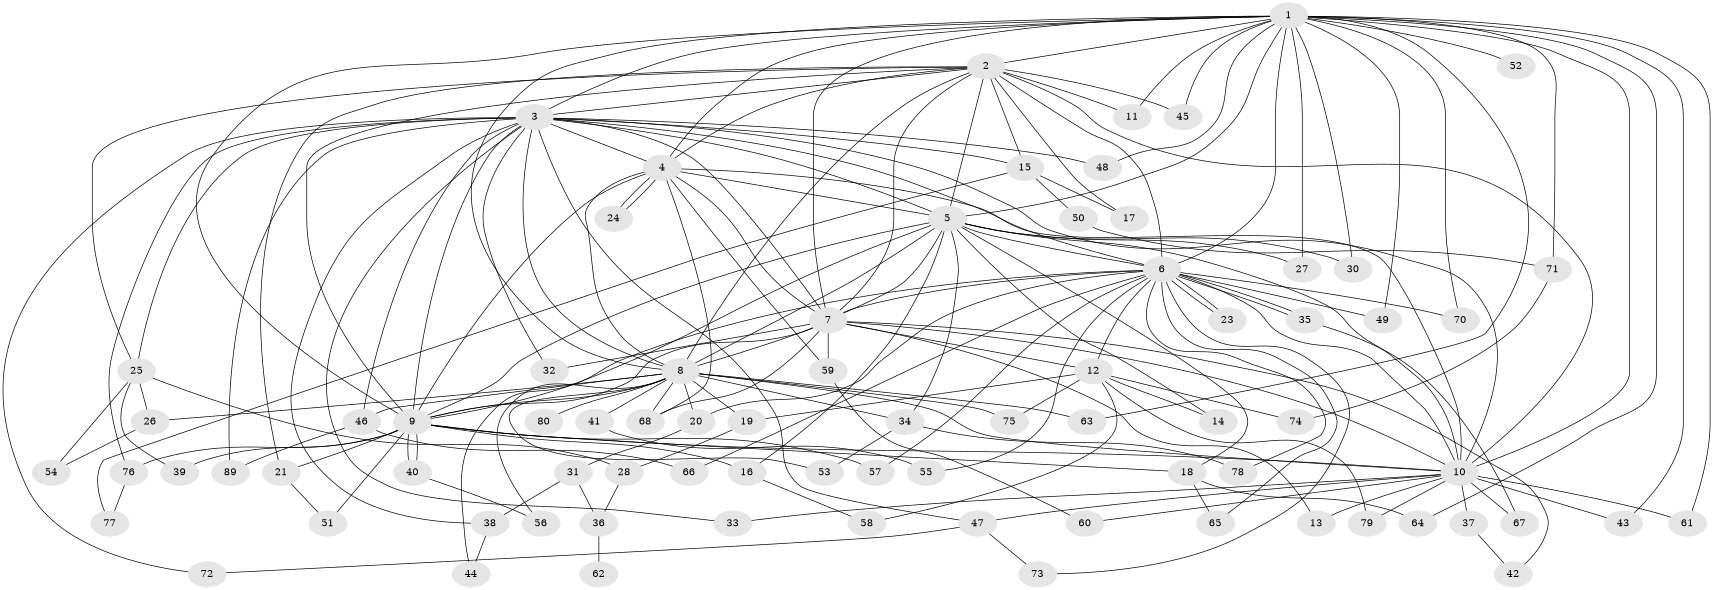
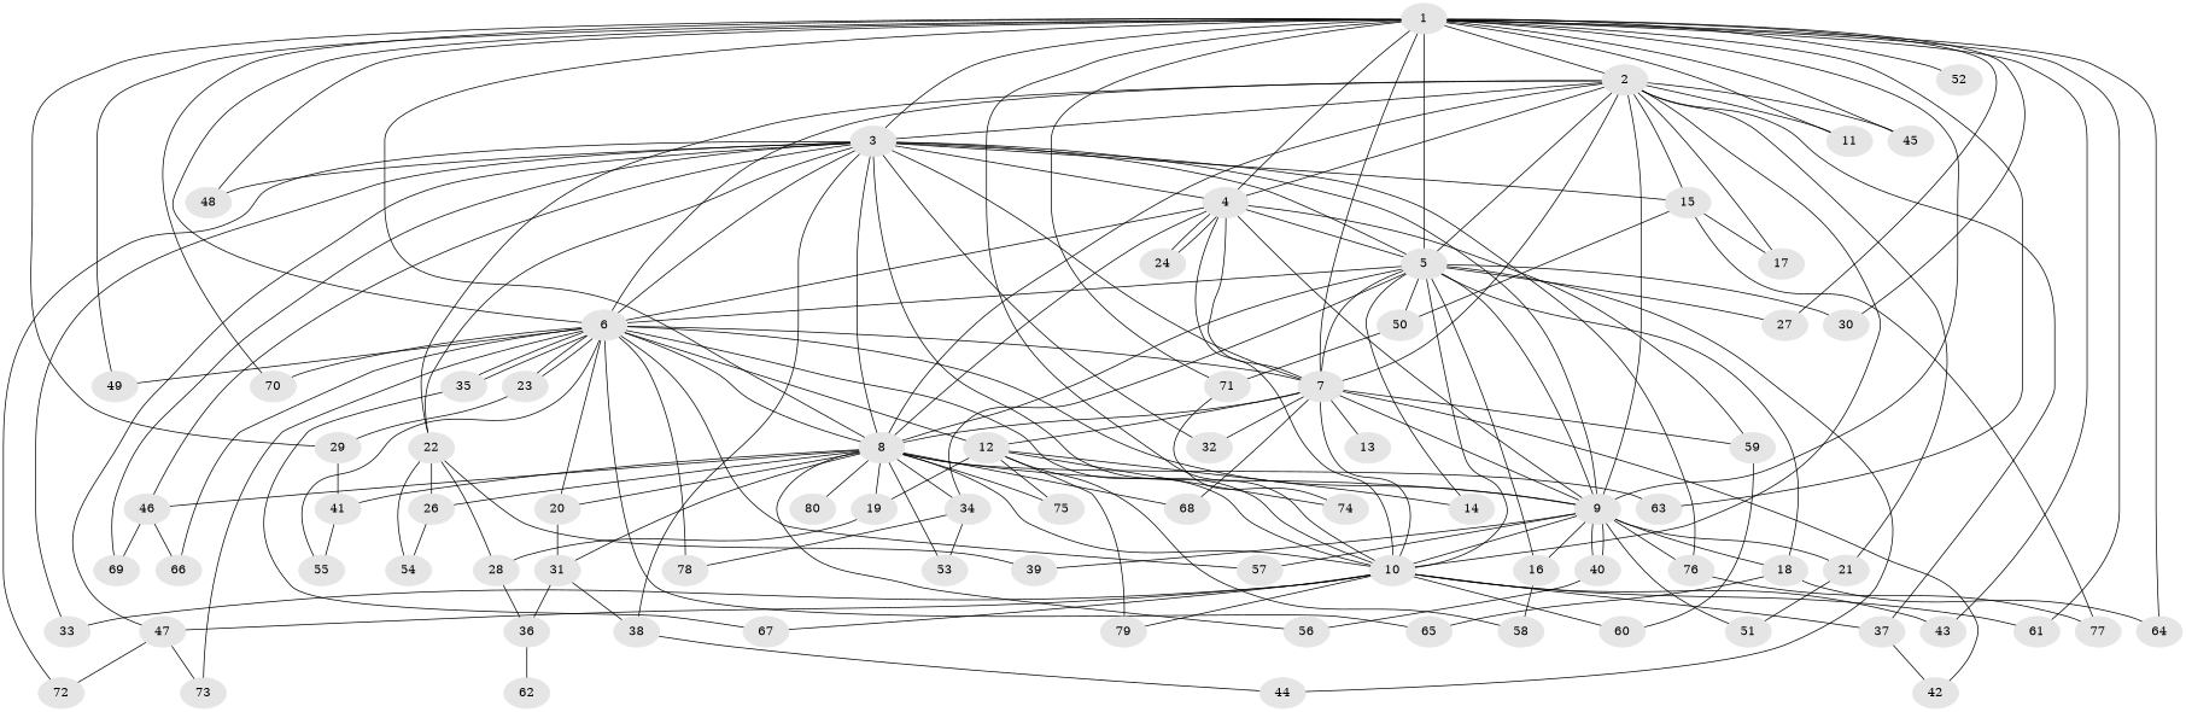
  graph {
    node [color=gray90 style=filled]
    1
    2
    3
    4
    5
    6
    7
    8
    9
    10
    11
    27
+   29
    30
    43
    45
    48
    49
    52
    61
    63
    64
    70
    71
    15
    17
    21
-   25
+   25 [label=22]
    37
    32
    33
    38
    46
    47
-   69 [label=89]
+   69
    72
    76
    24
    59
    14
    16
    18
    34
    44
    50
    12
    20
    23
    35
    55
    57
    65
    66
    73
    78
    13
    42
    68
    19
    26
    31
    41
    53
    56
    75
    80
    39
    40
    51
    60
    67
    79
    74
    77
    28
    54
    58
    36
    62
    1 -- 2
    1 -- 3
    1 -- 4
    1 -- 5
    1 -- 6
    1 -- 7
    1 -- 8
    1 -- 9
    1 -- 10
    1 -- 11
    1 -- 27
+   1 -- 29
    1 -- 30
    1 -- 43
    1 -- 45
    1 -- 48
    1 -- 49
    1 -- 52
    1 -- 61
    1 -- 63
    1 -- 64
    1 -- 70
    1 -- 71
    2 -- 3
    2 -- 4
    2 -- 5
    2 -- 6
    2 -- 7
    2 -- 8
    2 -- 9
    2 -- 10
    2 -- 11
    2 -- 45
    2 -- 15
    2 -- 17
    2 -- 21
    2 -- 25
+   2 -- 37
    3 -- 4
    3 -- 5
    3 -- 6
    3 -- 7
    3 -- 8
    3 -- 9
    3 -- 10
    3 -- 48
    3 -- 15
    3 -- 25
    3 -- 32
    3 -- 33
    3 -- 38
    3 -- 46
    3 -- 47
    3 -- 69
    3 -- 72
    3 -- 76
    4 -- 5
-   4 -- 68
+   4 -- 6
    4 -- 7
    4 -- 8
    4 -- 9
    4 -- 10
    4 -- 24
    4 -- 24
    4 -- 59
    5 -- 6
    5 -- 7
    5 -- 8
    5 -- 9
    5 -- 10
    5 -- 27
    5 -- 30
    5 -- 14
    5 -- 16
    5 -- 18
    5 -- 34
    5 -- 44
+   5 -- 50
    6 -- 7
+   6 -- 8
    6 -- 9
    6 -- 10
    6 -- 49
    6 -- 70
    6 -- 12
    6 -- 20
    6 -- 23
    6 -- 23
    6 -- 35
    6 -- 35
    6 -- 55
    6 -- 57
    6 -- 65
    6 -- 66
    6 -- 73
    6 -- 78
    7 -- 8
    7 -- 9
    7 -- 10
    7 -- 32
    7 -- 59
    7 -- 12
    7 -- 13
    7 -- 42
    7 -- 68
    8 -- 9
    8 -- 10
    8 -- 63
    8 -- 46
    8 -- 34
    8 -- 20
    8 -- 68
    8 -- 19
    8 -- 26
+   8 -- 31
    8 -- 41
    8 -- 53
    8 -- 56
    8 -- 75
    8 -- 80
    9 -- 10
    9 -- 21
    9 -- 76
    9 -- 16
    9 -- 18
    9 -- 57
    9 -- 39
    9 -- 40
    9 -- 40
    9 -- 51
    10 -- 43
    10 -- 61
    10 -- 37
    10 -- 33
    10 -- 47
-   10 -- 13
    10 -- 60
    10 -- 67
    10 -- 79
+   29 -- 41
    71 -- 74
    15 -- 17
    15 -- 50
    15 -- 77
    21 -- 51
    25 -- 26
    25 -- 39
    25 -- 28
    25 -- 54
    37 -- 42
    38 -- 44
    46 -- 69
    46 -- 66
    47 -- 72
    47 -- 73
    76 -- 77
    59 -- 60
    16 -- 58
    18 -- 64
    18 -- 65
    34 -- 78
    34 -- 53
    50 -- 71
    12 -- 14
    12 -- 19
    12 -- 75
    12 -- 79
    12 -- 74
    12 -- 58
    20 -- 31
+   23 -- 29
    35 -- 67
    19 -- 28
    26 -- 54
    31 -- 38
    31 -- 36
    41 -- 55
    40 -- 56
    28 -- 36
    36 -- 62
  }
